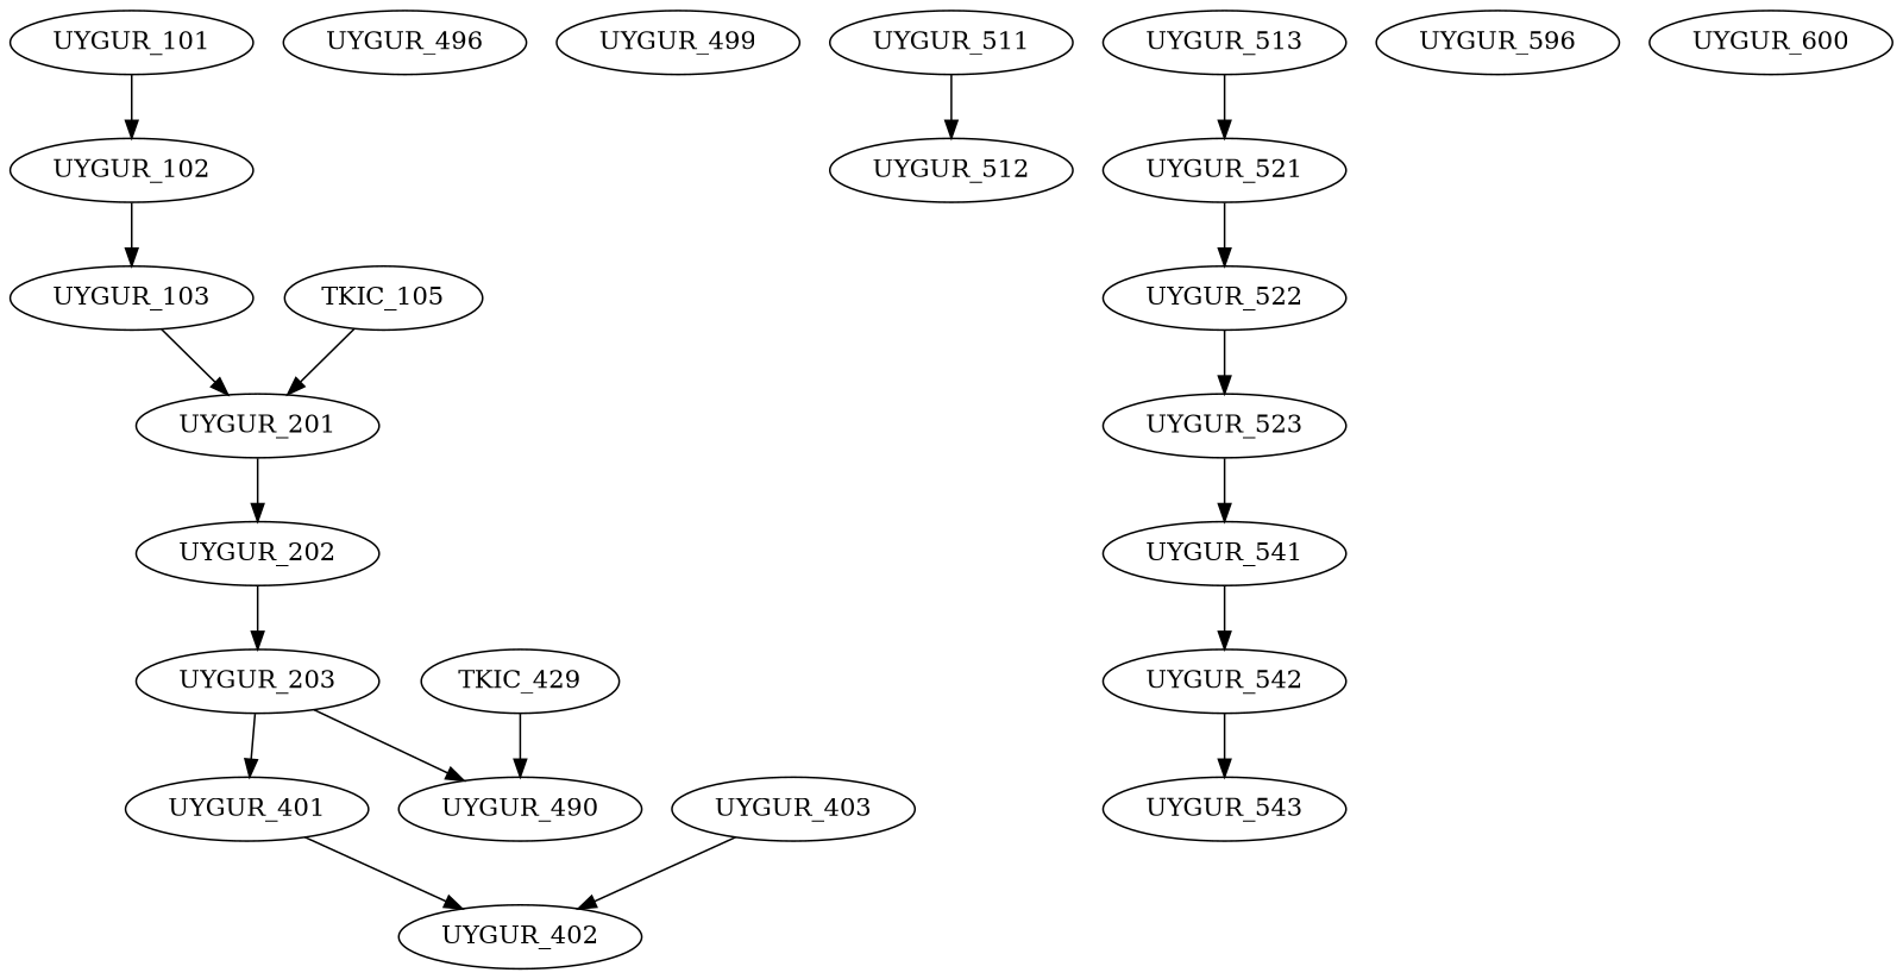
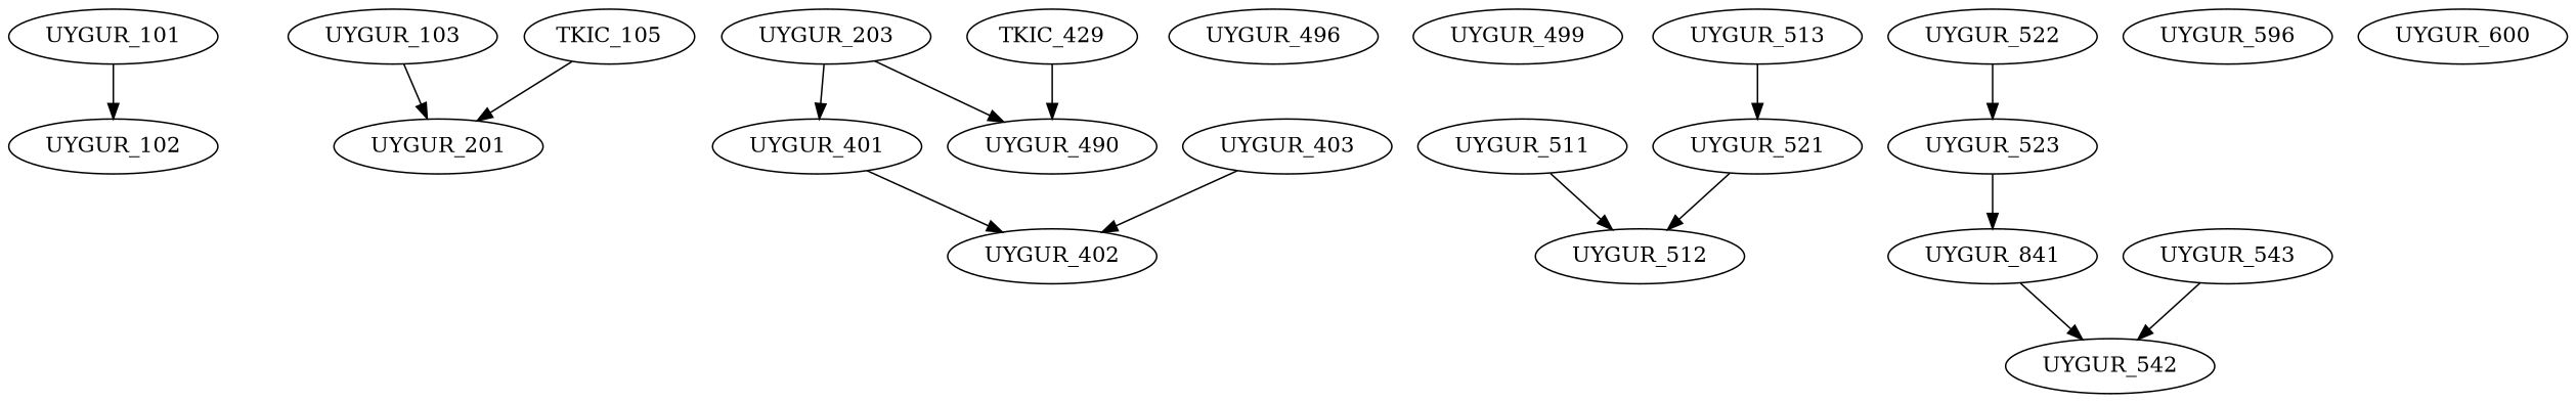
  digraph {
    edge [color=black]
    UYGUR_101
    UYGUR_102
    UYGUR_103
    UYGUR_201
-   UYGUR_202
    n6 [label=TKIC_105]
    UYGUR_203
    UYGUR_401
    UYGUR_490
    UYGUR_402
    UYGUR_403
    TKIC_429
    UYGUR_496
    UYGUR_499
    UYGUR_511
    UYGUR_512
    UYGUR_513
    UYGUR_521
    UYGUR_522
    UYGUR_523
-   UYGUR_541
+   UYGUR_541 [label=UYGUR_841]
    UYGUR_542
    UYGUR_543
    UYGUR_596
    UYGUR_600
    UYGUR_101 -> UYGUR_102
-   UYGUR_102 -> UYGUR_103
    UYGUR_103 -> UYGUR_201
-   UYGUR_201 -> UYGUR_202
-   UYGUR_202 -> UYGUR_203
    n6 -> UYGUR_201
    UYGUR_203 -> UYGUR_401
    UYGUR_203 -> UYGUR_490
    UYGUR_401 -> UYGUR_402
    UYGUR_403 -> UYGUR_402
    TKIC_429 -> UYGUR_490
    UYGUR_511 -> UYGUR_512
    UYGUR_513 -> UYGUR_521
-   UYGUR_521 -> UYGUR_522
+   UYGUR_521 -> UYGUR_512
    UYGUR_522 -> UYGUR_523
    UYGUR_523 -> UYGUR_541
    UYGUR_541 -> UYGUR_542
-   UYGUR_542 -> UYGUR_543
+   UYGUR_543 -> UYGUR_542
  }
